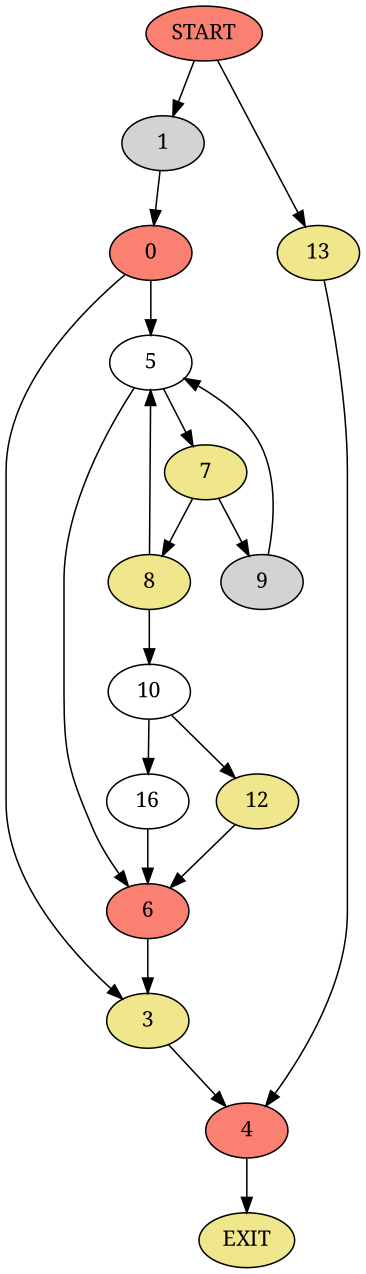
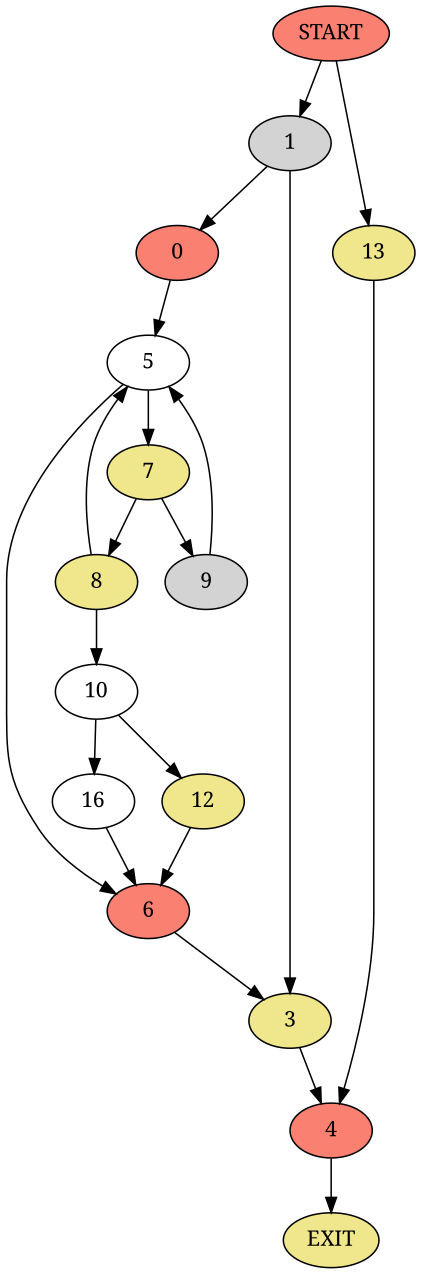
  digraph {
    fontname="Noto Serif"
    node [fillcolor=khaki fontname="Noto Serif" style=filled]
    edge [fontname="Noto Serif"]
    n1 [fillcolor=salmon label=START]
    1 [fillcolor=lightgrey]
    13
    n4 [fillcolor=salmon label=0]
    3
    4 [fillcolor=salmon]
    n7 [label=EXIT]
    5 [fillcolor=white]
    6 [fillcolor=salmon]
    7
    8
    9 [fillcolor=lightgrey]
    10 [fillcolor=white]
    n14 [fillcolor=white label=16]
    12
    n1 -> 1
    n1 -> 13
    1 -> n4
-   n4 -> 3
+   1 -> 3
    13 -> 4
    n4 -> 5
    3 -> 4
    4 -> n7
    5 -> 6
    5 -> 7
    6 -> 3
    7 -> 8
    7 -> 9
    8 -> 5
    8 -> 10
    9 -> 5
    10 -> n14
    10 -> 12
    n14 -> 6
    12 -> 6
  }
